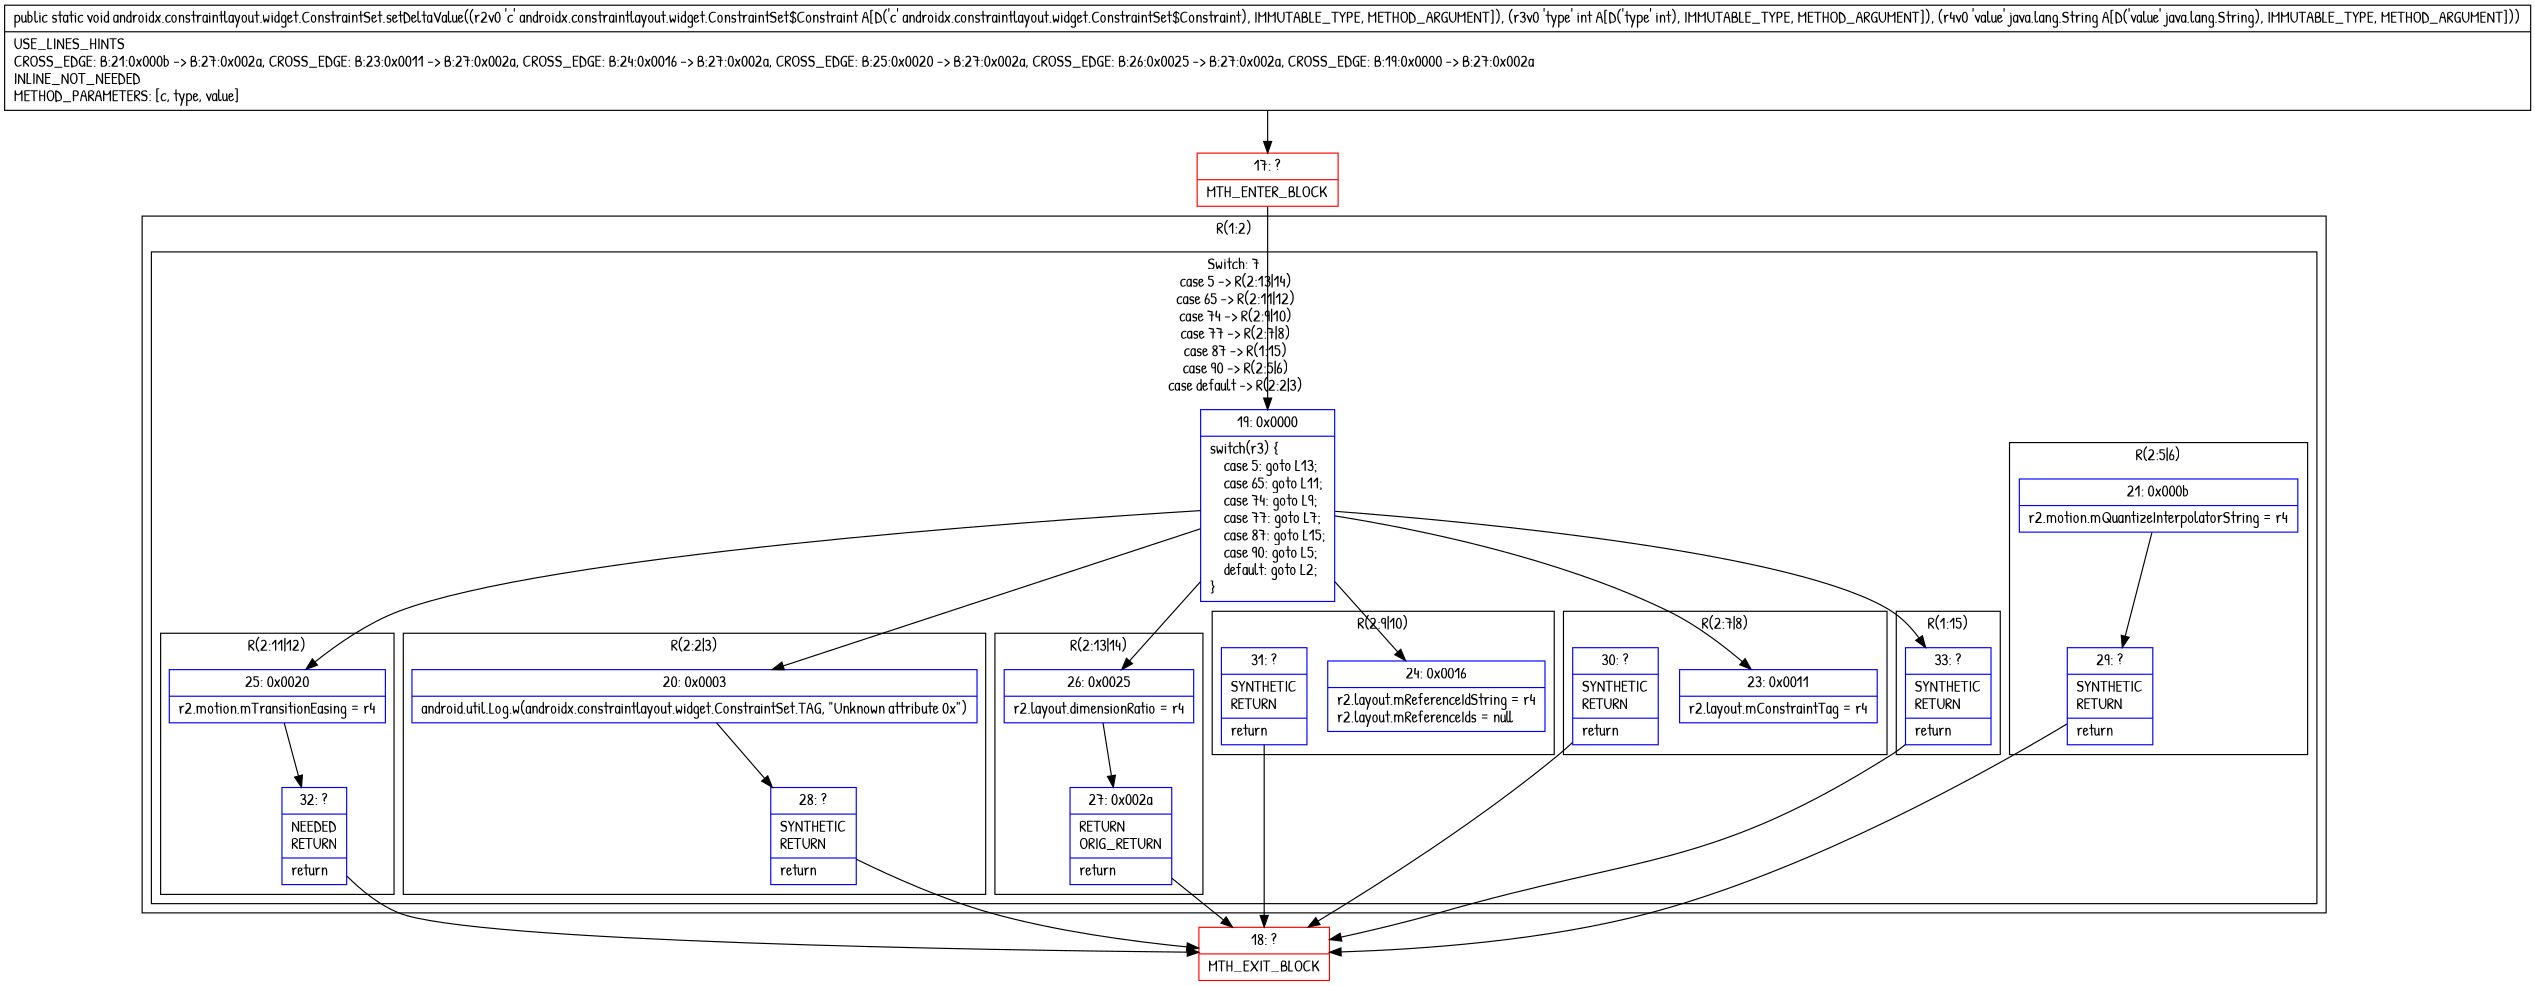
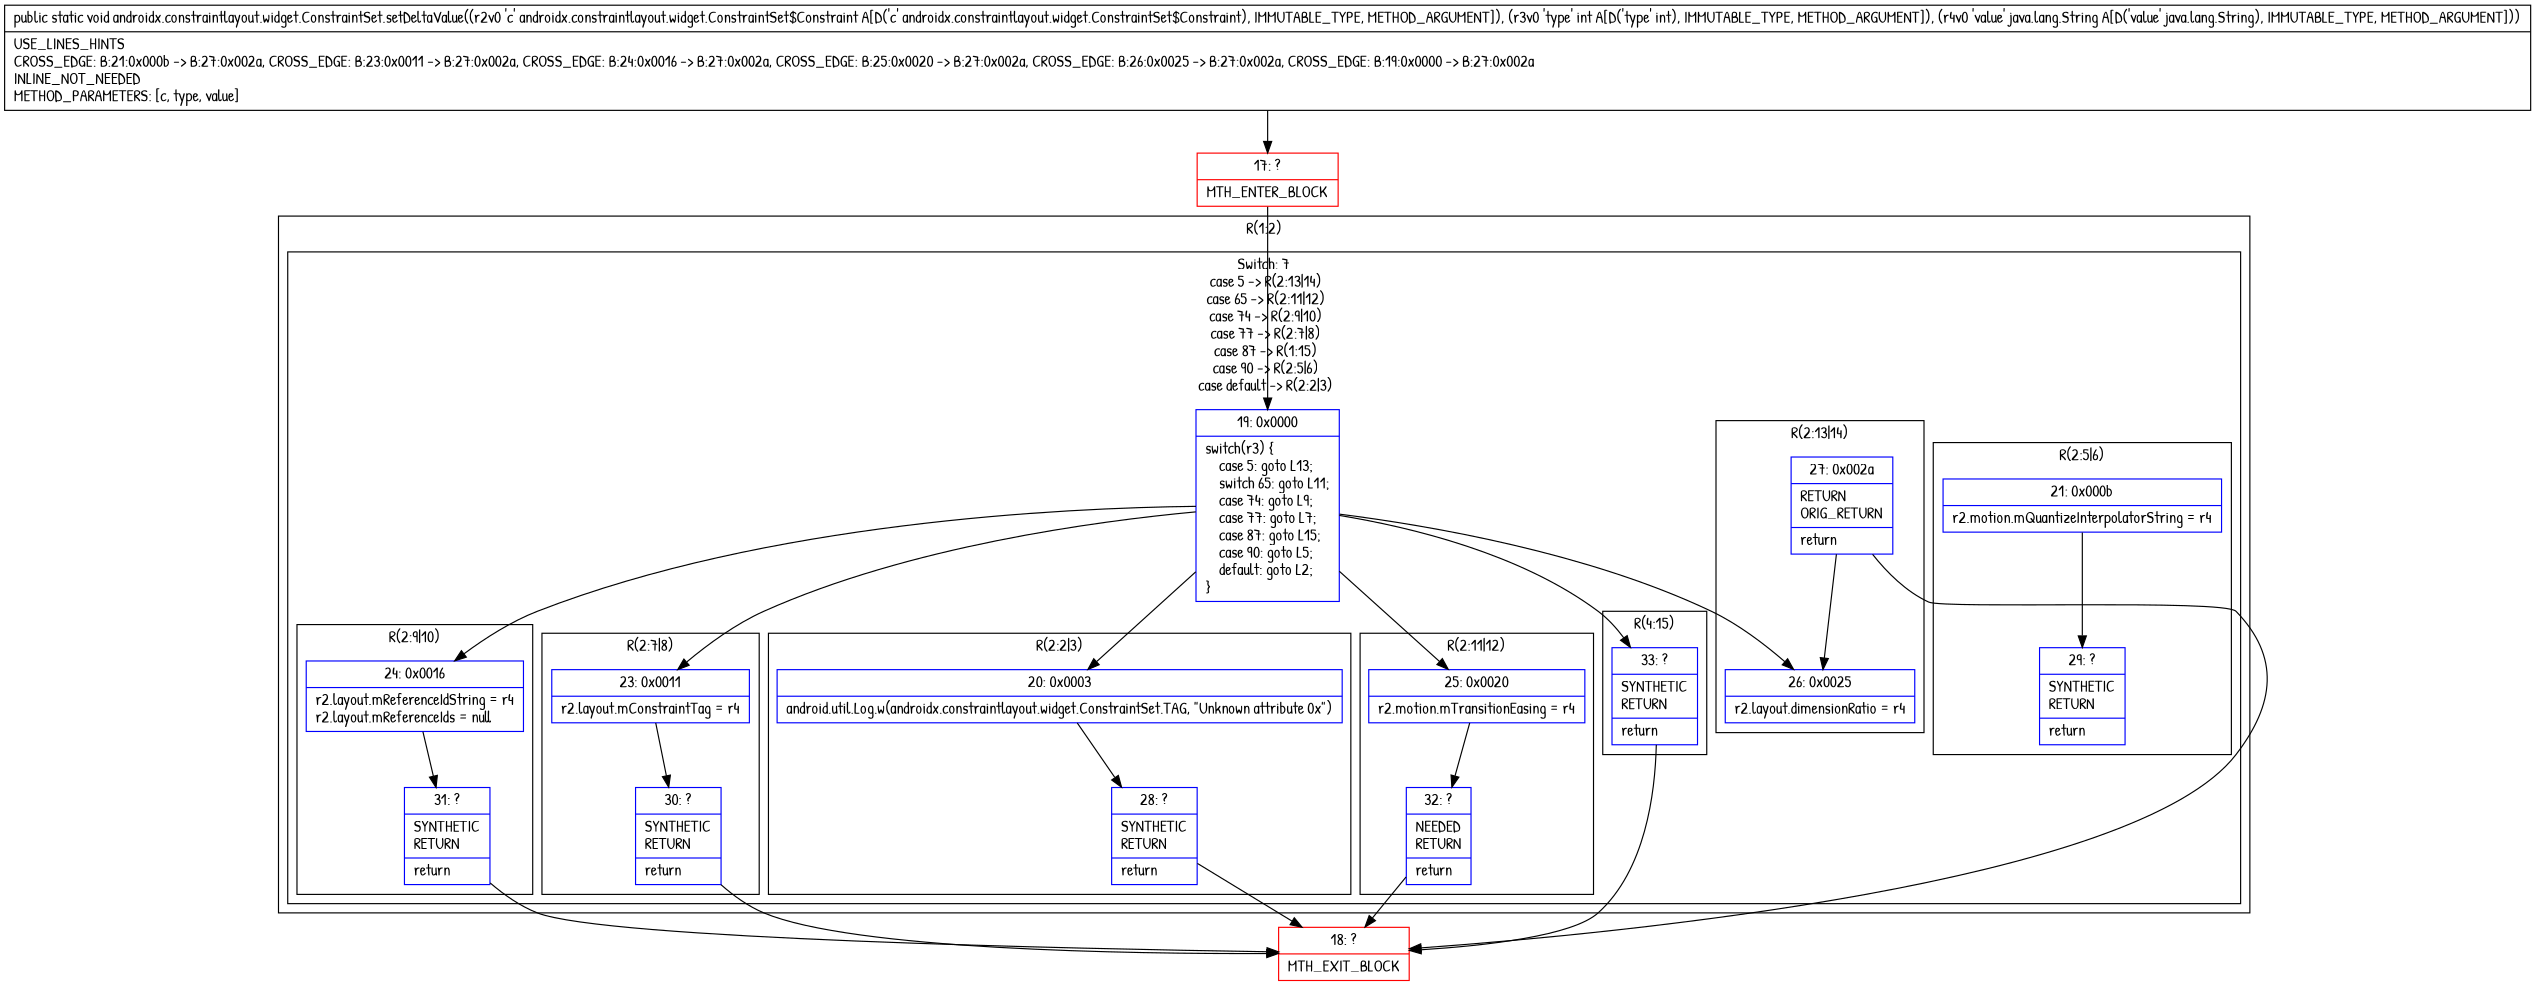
  digraph {
    fontname="Patrick Hand"
    node [color=blue fontname="Patrick Hand" shape=record]
    edge [fontname="Patrick Hand"]
    n1 [label="{26\:\ 0x0025|r2.layout.dimensionRatio = r4\l}"]
    n2 [label="{27\:\ 0x002a|RETURN\lORIG_RETURN\l|return\l}"]
    n3 [label="{25\:\ 0x0020|r2.motion.mTransitionEasing = r4\l}"]
    n4 [label="{32\:\ ?|NEEDED\lRETURN\l|return\l}"]
    n5 [label="{24\:\ 0x0016|r2.layout.mReferenceIdString = r4\lr2.layout.mReferenceIds = null\l}"]
    n6 [label="{31\:\ ?|SYNTHETIC\lRETURN\l|return\l}"]
    n7 [label="{23\:\ 0x0011|r2.layout.mConstraintTag = r4\l}"]
    n8 [label="{30\:\ ?|SYNTHETIC\lRETURN\l|return\l}"]
    n9 [label="{33\:\ ?|SYNTHETIC\lRETURN\l|return\l}"]
    n10 [label="{21\:\ 0x000b|r2.motion.mQuantizeInterpolatorString = r4\l}"]
    n11 [label="{29\:\ ?|SYNTHETIC\lRETURN\l|return\l}"]
    n12 [label="{20\:\ 0x0003|android.util.Log.w(androidx.constraintlayout.widget.ConstraintSet.TAG, \"Unknown attribute 0x\")\l}"]
    n13 [label="{28\:\ ?|SYNTHETIC\lRETURN\l|return\l}"]
-   n14 [label="{19\:\ 0x0000|switch(r3) \{\l    case 5: goto L13;\l    case 65: goto L11;\l    case 74: goto L9;\l    case 77: goto L7;\l    case 87: goto L15;\l    case 90: goto L5;\l    default: goto L2;\l\}\l}"]
+   n14 [label="{19\:\ 0x0000|switch(r3) \{\l    case 5: goto L13;\l    switch 65: goto L11;\l    case 74: goto L9;\l    case 77: goto L7;\l    case 87: goto L15;\l    case 90: goto L5;\l    default: goto L2;\l\}\l}"]
    n15 [color=red label="{18\:\ ?|MTH_EXIT_BLOCK\l}"]
    n16 [color=red label="{17\:\ ?|MTH_ENTER_BLOCK\l}"]
    n17 [label="{public static void androidx.constraintlayout.widget.ConstraintSet.setDeltaValue((r2v0 'c' androidx.constraintlayout.widget.ConstraintSet$Constraint A[D('c' androidx.constraintlayout.widget.ConstraintSet$Constraint), IMMUTABLE_TYPE, METHOD_ARGUMENT]), (r3v0 'type' int A[D('type' int), IMMUTABLE_TYPE, METHOD_ARGUMENT]), (r4v0 'value' java.lang.String A[D('value' java.lang.String), IMMUTABLE_TYPE, METHOD_ARGUMENT]))  | USE_LINES_HINTS\lCROSS_EDGE: B:21:0x000b \-\> B:27:0x002a, CROSS_EDGE: B:23:0x0011 \-\> B:27:0x002a, CROSS_EDGE: B:24:0x0016 \-\> B:27:0x002a, CROSS_EDGE: B:25:0x0020 \-\> B:27:0x002a, CROSS_EDGE: B:26:0x0025 \-\> B:27:0x002a, CROSS_EDGE: B:19:0x0000 \-\> B:27:0x002a\lINLINE_NOT_NEEDED\lMETHOD_PARAMETERS: [c, type, value]\l}" color=""]
    subgraph cluster_1 {
      label="R(1:2)"
      subgraph cluster_2 {
        label="Switch: 7\n case 5 -> R(2:13|14)\n case 65 -> R(2:11|12)\n case 74 -> R(2:9|10)\n case 77 -> R(2:7|8)\n case 87 -> R(1:15)\n case 90 -> R(2:5|6)\n case default -> R(2:2|3)"
        n14
        subgraph cluster_3 {
          label="R(2:13|14)"
          n1
          n2
        }
        subgraph cluster_4 {
          label="R(2:11|12)"
          n3
          n4
        }
        subgraph cluster_5 {
          label="R(2:9|10)"
          n5
          n6
        }
        subgraph cluster_6 {
          label="R(2:7|8)"
          n7
          n8
        }
        subgraph cluster_7 {
-         label="R(1:15)"
+         label="R(4:15)"
          n9
        }
        subgraph cluster_8 {
          label="R(2:5|6)"
          n10
          n11
        }
        subgraph cluster_9 {
          label="R(2:2|3)"
          n12
          n13
        }
      }
    }
-   n1 -> n2
+   n2 -> n1
    n2 -> n15
    n3 -> n4
    n4 -> n15
+   n5 -> n6
    n6 -> n15
+   n7 -> n8
    n8 -> n15
    n9 -> n15
    n10 -> n11
-   n11 -> n15
    n12 -> n13
    n13 -> n15
    n14 -> n1
    n14 -> n3
    n14 -> n5
    n14 -> n7
    n14 -> n9
    n14 -> n12
    n16 -> n14
    n17 -> n16
  }
